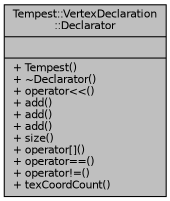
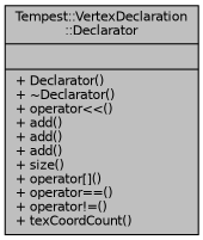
  digraph {
-   n1 [color=black fillcolor=grey75 fontcolor=black fontname=Helvetica fontsize=10 height=0.2 label="{Tempest::VertexDeclaration\l::Declarator\n||+ Tempest()\l+ ~Declarator()\l+ operator\<\<()\l+ add()\l+ add()\l+ add()\l+ size()\l+ operator[]()\l+ operator==()\l+ operator!=()\l+ texCoordCount()\l}" shape=record style=filled width=0.4]
+   n1 [color=black fillcolor=grey75 fontcolor=black fontname=Helvetica fontsize=10 height=0.2 label="{Tempest::VertexDeclaration\l::Declarator\n||+ Declarator()\l+ ~Declarator()\l+ operator\<\<()\l+ add()\l+ add()\l+ add()\l+ size()\l+ operator[]()\l+ operator==()\l+ operator!=()\l+ texCoordCount()\l}" shape=record style=filled width=0.4]
  }
